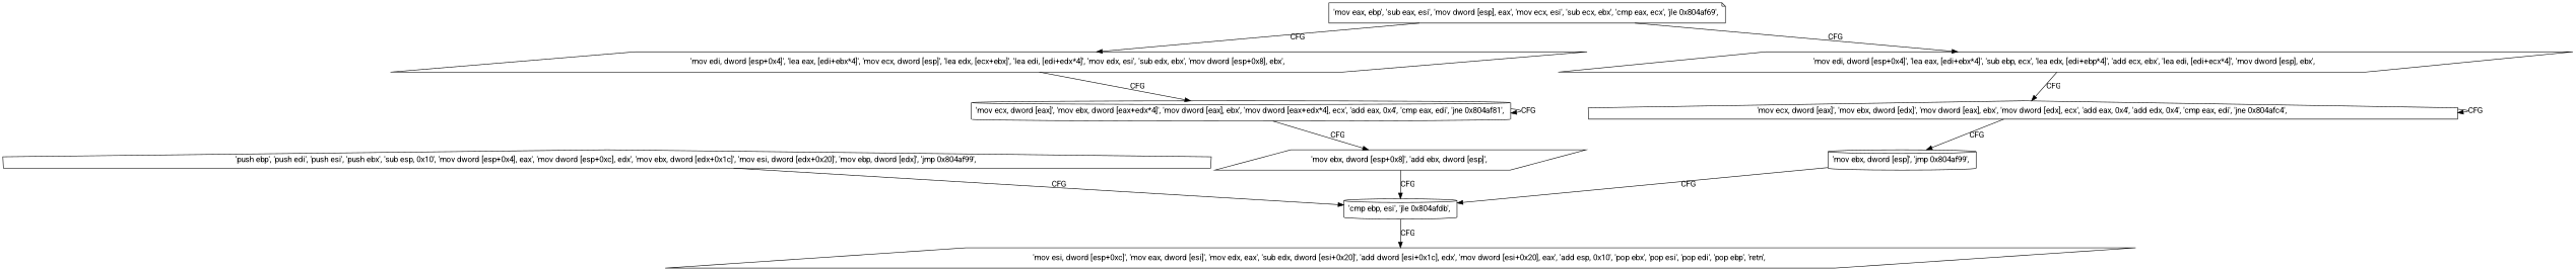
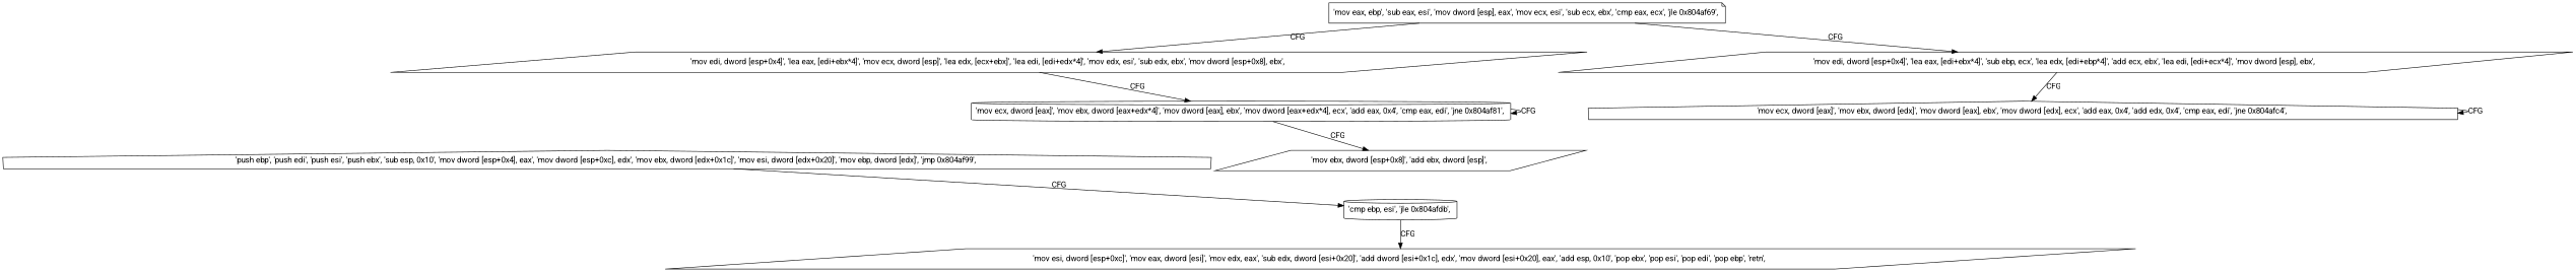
  digraph {
    fontname=Roboto
    node [fontname=Roboto shape=parallelogram]
    edge [fontname=Roboto]
    n1 [label="'push ebp', 'push edi', 'push esi', 'push ebx', 'sub esp, 0x10', 'mov dword [esp+0x4], eax', 'mov dword [esp+0xc], edx', 'mov ebx, dword [edx+0x1c]', 'mov esi, dword [edx+0x20]', 'mov ebp, dword [edx]', 'jmp 0x804af99', " shape=house]
    n2 [label="'cmp ebp, esi', 'jle 0x804afdb', " shape=cylinder]
    n3 [label="'mov esi, dword [esp+0xc]', 'mov eax, dword [esi]', 'mov edx, eax', 'sub edx, dword [esi+0x20]', 'add dword [esi+0x1c], edx', 'mov dword [esi+0x20], eax', 'add esp, 0x10', 'pop ebx', 'pop esi', 'pop edi', 'pop ebp', 'retn', "]
    n4 [label="'mov eax, ebp', 'sub eax, esi', 'mov dword [esp], eax', 'mov ecx, esi', 'sub ecx, ebx', 'cmp eax, ecx', 'jle 0x804af69', " shape=note]
    n5 [label="'mov edi, dword [esp+0x4]', 'lea eax, [edi+ebx*4]', 'mov ecx, dword [esp]', 'lea edx, [ecx+ebx]', 'lea edi, [edi+edx*4]', 'mov edx, esi', 'sub edx, ebx', 'mov dword [esp+0x8], ebx', "]
    n6 [label="'mov edi, dword [esp+0x4]', 'lea eax, [edi+ebx*4]', 'sub ebp, ecx', 'lea edx, [edi+ebp*4]', 'add ecx, ebx', 'lea edi, [edi+ecx*4]', 'mov dword [esp], ebx', "]
    n7 [label="'mov ecx, dword [eax]', 'mov ebx, dword [eax+edx*4]', 'mov dword [eax], ebx', 'mov dword [eax+edx*4], ecx', 'add eax, 0x4', 'cmp eax, edi', 'jne 0x804af81', " shape=cylinder]
    n8 [label="'mov ecx, dword [eax]', 'mov ebx, dword [edx]', 'mov dword [eax], ebx', 'mov dword [edx], ecx', 'add eax, 0x4', 'add edx, 0x4', 'cmp eax, edi', 'jne 0x804afc4', " shape=house]
    n9 [label="'mov ebx, dword [esp+0x8]', 'add ebx, dword [esp]', "]
-   n10 [label="'mov ebx, dword [esp]', 'jmp 0x804af99', " shape=cylinder]
    n1 -> n2 [label=CFG]
    n2 -> n3 [label=CFG]
    n4 -> n5 [label=CFG]
    n4 -> n6 [label=CFG]
    n5 -> n7 [label=CFG]
    n6 -> n8 [label=CFG]
    n7 -> n7 [label=CFG]
    n7 -> n9 [label=CFG]
    n8 -> n8 [label=CFG]
-   n8 -> n10 [label=CFG]
-   n9 -> n2 [label=CFG]
-   n10 -> n2 [label=CFG]
  }
